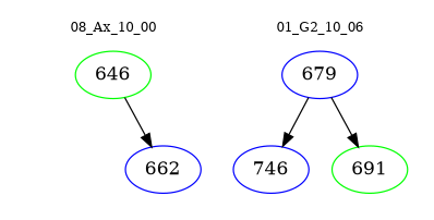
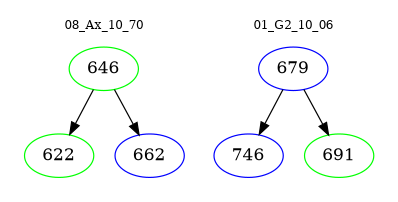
  digraph {
    node [color=green]
    edge [color=black]
    n1 [label=646]
+   n2 [label=622]
    n3 [color=blue label=662]
    n4 [color=blue label=679]
    n5 [color=blue label=746]
    n6 [label=691]
    subgraph cluster_1 {
      color=white
      fontsize=10
-     label="08_Ax_10_00"
+     label="08_Ax_10_70"
      n1
+     n2
      n3
    }
    subgraph cluster_2 {
      color=white
      fontsize=10
      label="01_G2_10_06"
      n4
      n5
      n6
    }
+   n1 -> n2
    n1 -> n3
    n4 -> n5
    n4 -> n6
  }
